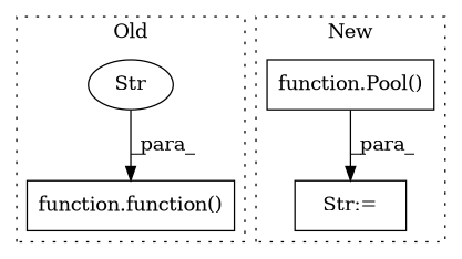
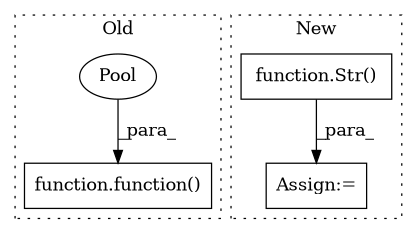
  digraph {
    node [a=75 shape=box]
    n1 [l="6,1" label="function.function()" s="1817,1848"]
-   n2 [a=66 l=25 label=Str s=1823 shape=ellipse]
-   n3 [l=23 label="function.Pool()" s=2754]
-   n4 [a=68 l=3 label="Str:=" s=2807]
+   n2 [a=66 l=25 label=Pool s=1823 shape=ellipse]
+   n3 [l=23 label="function.Str()" s=2754]
+   n4 [a=68 l=3 label="Assign:=" s=2807]
    subgraph cluster_1 {
      label=Old
      style=dotted
      n1
      n2
    }
    subgraph cluster_2 {
      label=New
      style=dotted
      n3
      n4
    }
    n2 -> n1 [label=_para_]
    n3 -> n4 [label=_para_]
  }
